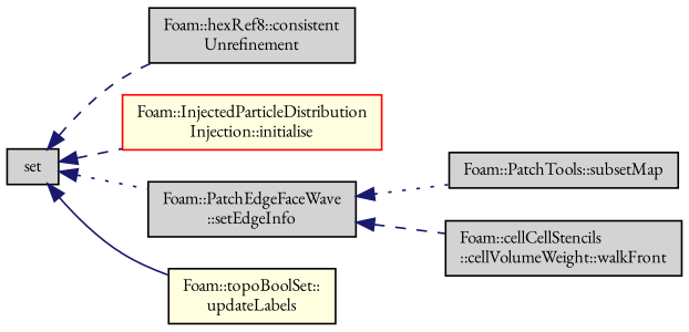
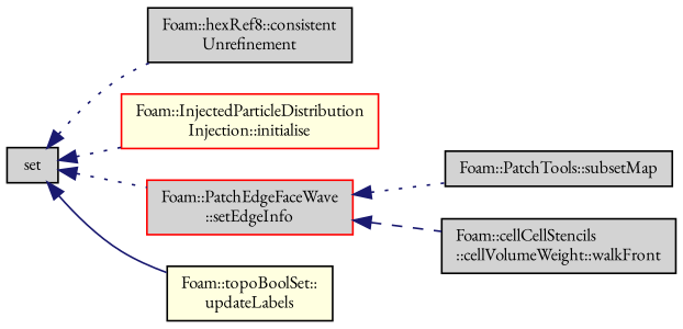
  digraph {
    fontname="EB Garamond"
    rankdir=LR
    node [color=black fillcolor=lightgrey fontname="EB Garamond" fontsize=10 shape=record style=filled]
    edge [color=midnightblue dir=back fontname="EB Garamond" fontsize=10 labelfontname=Helvetica labelfontsize=10 style=dotted]
    n1 [fontcolor=black height=0.2 label=set width=0.4]
    n2 [height=0.2 label="Foam::hexRef8::consistent\lUnrefinement" width=0.4]
    n3 [color=red fillcolor=lightyellow height=0.2 label="Foam::InjectedParticleDistribution\lInjection::initialise" width=0.4]
-   n4 [height=0.2 label="Foam::PatchEdgeFaceWave\l::setEdgeInfo" width=0.4]
+   n4 [color=red height=0.2 label="Foam::PatchEdgeFaceWave\l::setEdgeInfo" width=0.4]
    n5 [fillcolor=lightyellow height=0.2 label="Foam::topoBoolSet::\lupdateLabels" width=0.4]
    n6 [height=0.2 label="Foam::PatchTools::subsetMap" width=0.4]
    n7 [height=0.2 label="Foam::cellCellStencils\l::cellVolumeWeight::walkFront" width=0.4]
-   n1 -> n2 [style=dashed]
-   n1 -> n3 [style=dashed]
+   n1 -> n2
+   n1 -> n3
    n1 -> n4
    n1 -> n5 [style=solid]
    n4 -> n6
    n4 -> n7 [style=dashed]
  }
